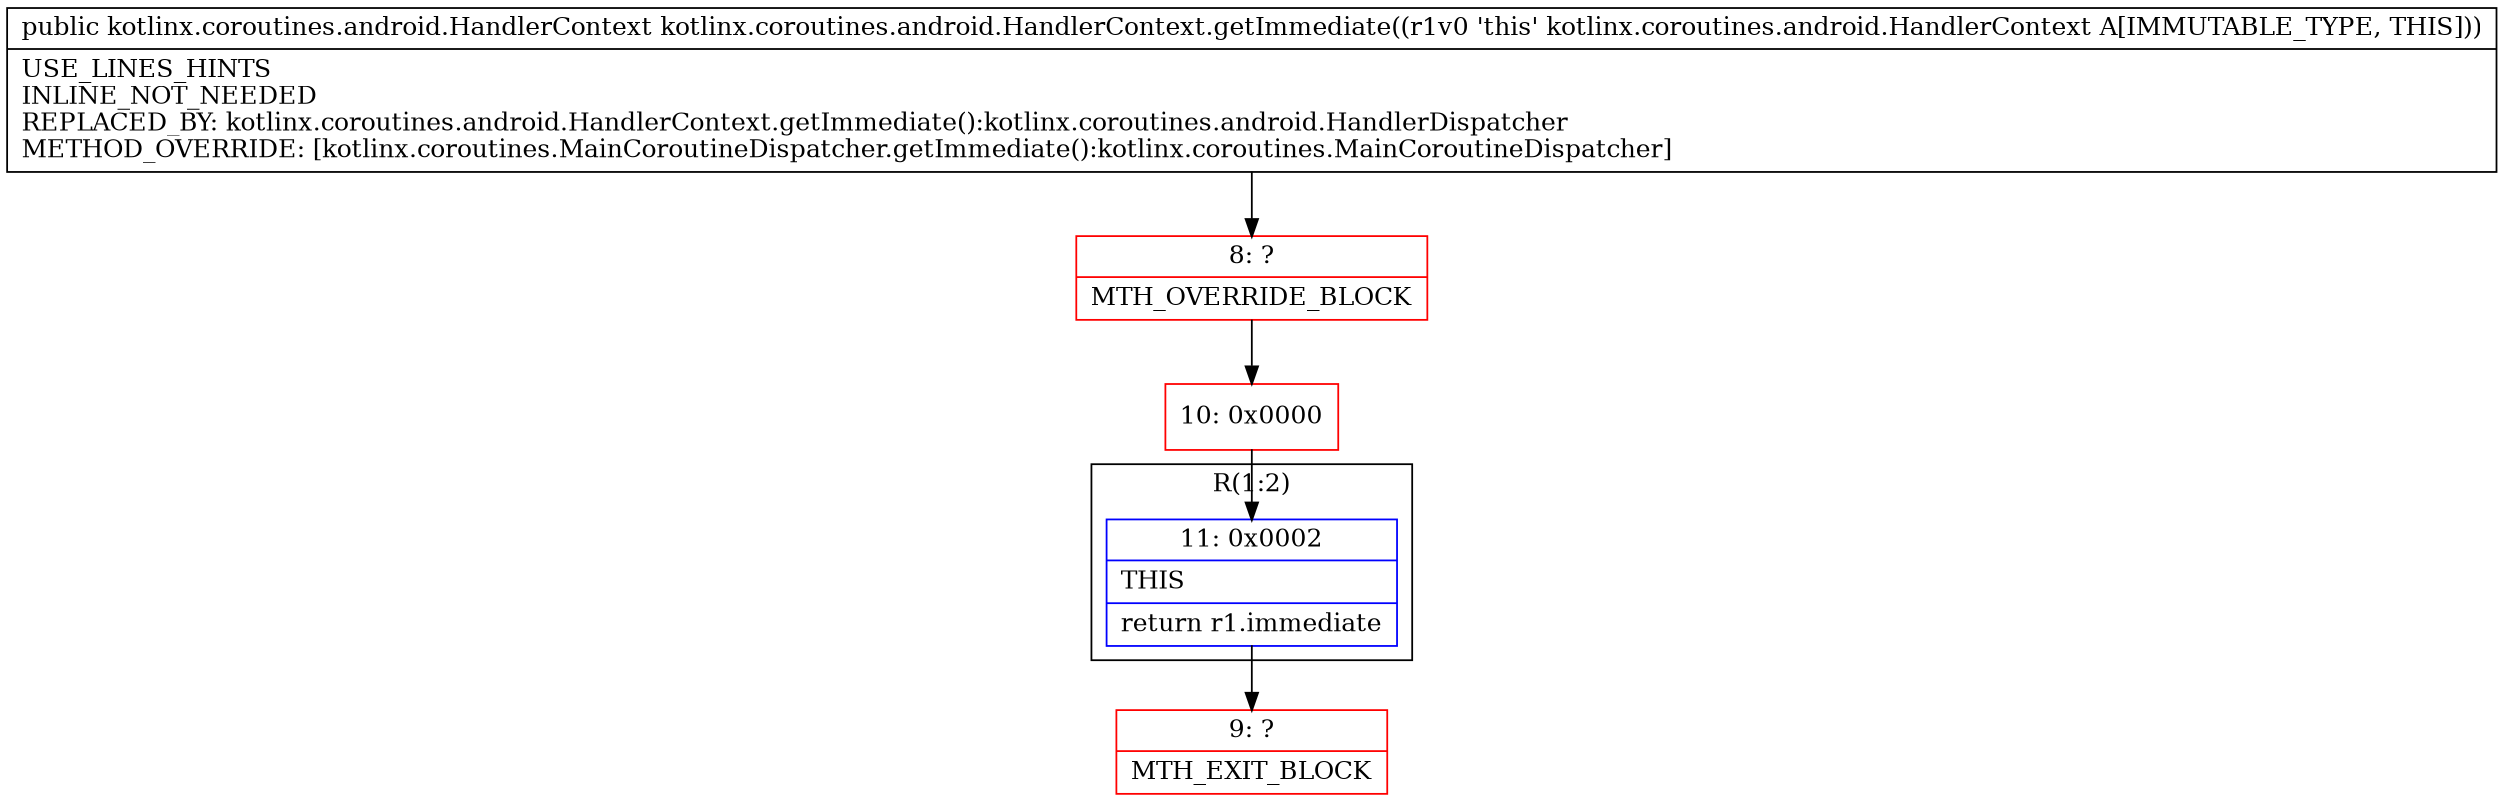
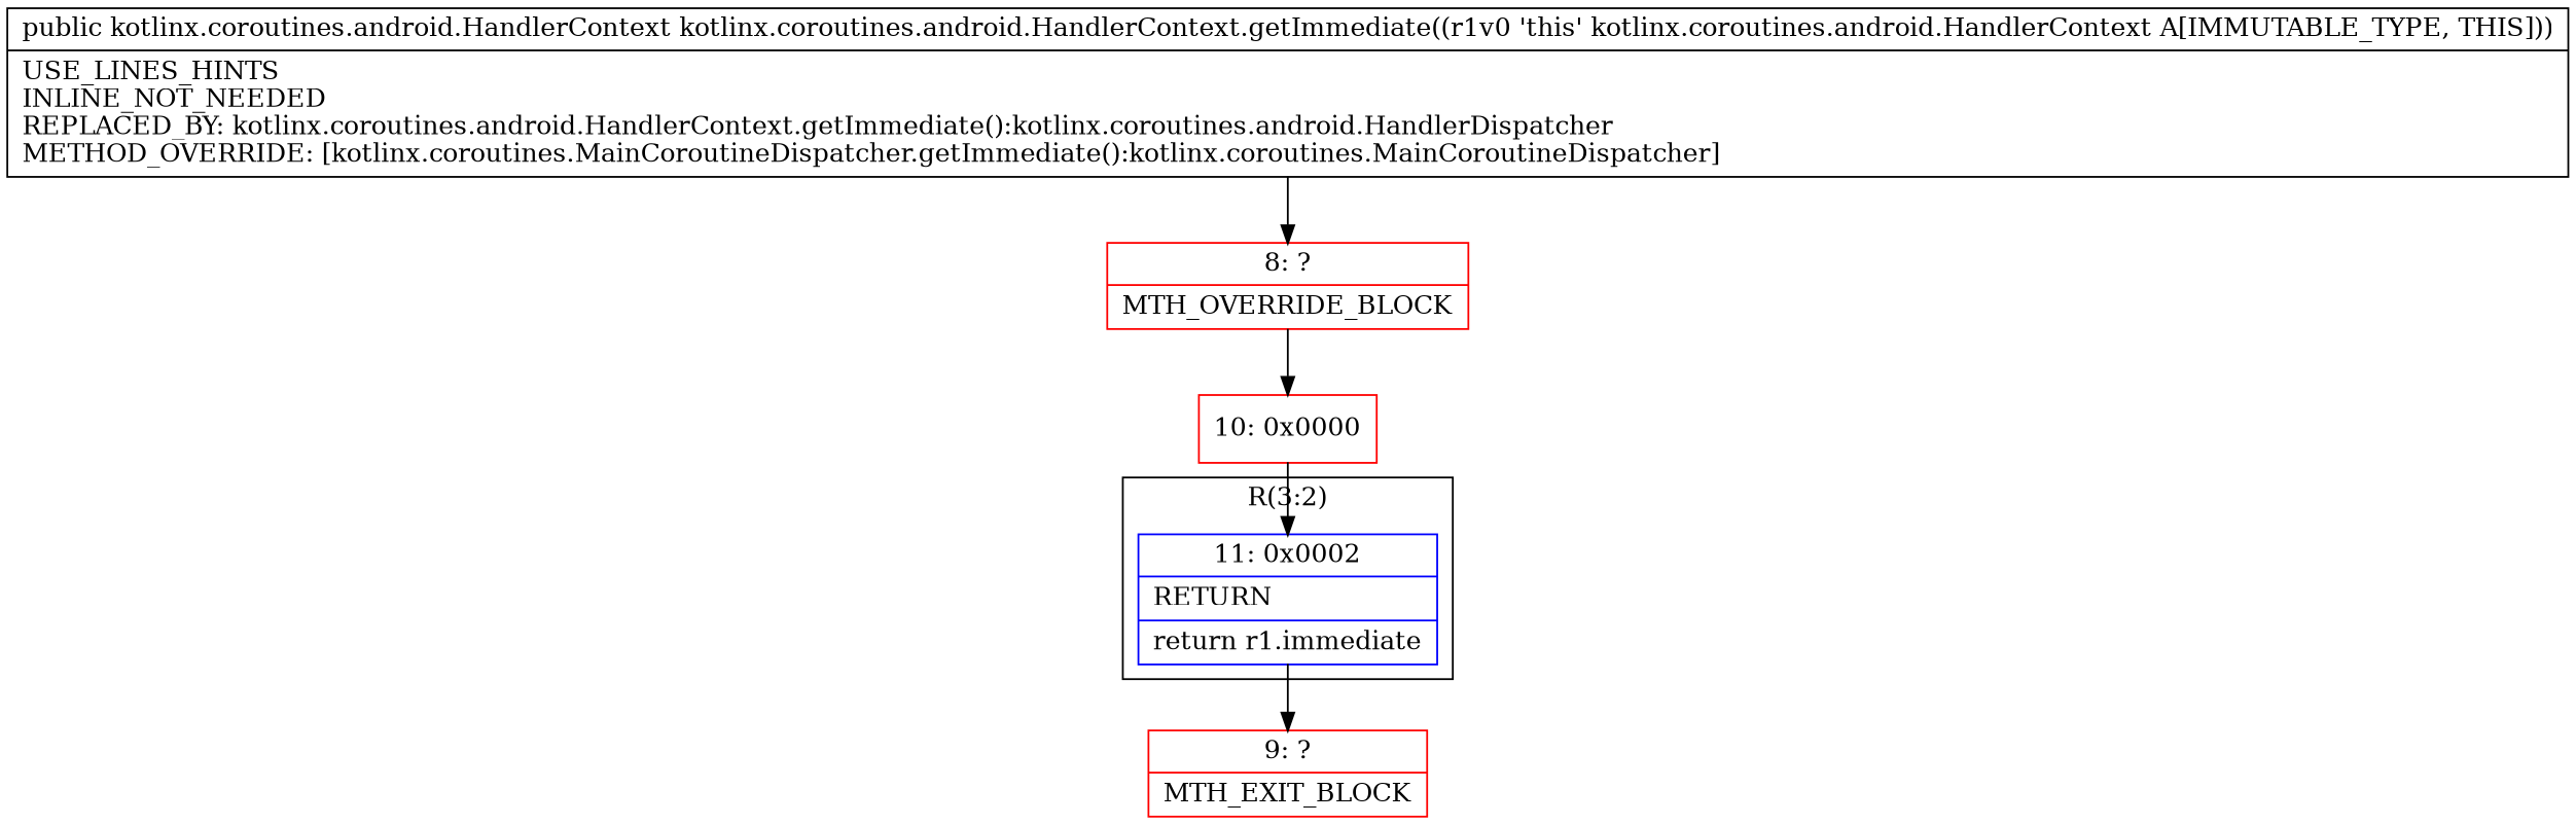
  digraph {
    node [color=red shape=record]
-   n1 [color=blue label="{11\:\ 0x0002|THIS\l|return r1.immediate\l}"]
+   n1 [color=blue label="{11\:\ 0x0002|RETURN\l|return r1.immediate\l}"]
    n2 [label="{9\:\ ?|MTH_EXIT_BLOCK\l}"]
    n3 [label="{8\:\ ?|MTH_OVERRIDE_BLOCK\l}"]
    n4 [label="{10\:\ 0x0000}"]
    n5 [label="{public kotlinx.coroutines.android.HandlerContext kotlinx.coroutines.android.HandlerContext.getImmediate((r1v0 'this' kotlinx.coroutines.android.HandlerContext A[IMMUTABLE_TYPE, THIS]))  | USE_LINES_HINTS\lINLINE_NOT_NEEDED\lREPLACED_BY: kotlinx.coroutines.android.HandlerContext.getImmediate():kotlinx.coroutines.android.HandlerDispatcher\lMETHOD_OVERRIDE: [kotlinx.coroutines.MainCoroutineDispatcher.getImmediate():kotlinx.coroutines.MainCoroutineDispatcher]\l}" color=""]
    subgraph cluster_1 {
-     label="R(1:2)"
+     label="R(3:2)"
      n1
    }
    n1 -> n2
    n3 -> n4
    n4 -> n1
    n5 -> n3
  }
